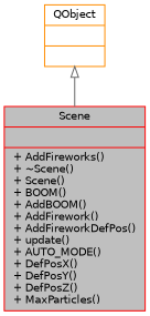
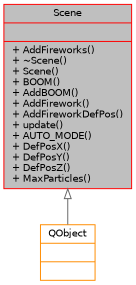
  digraph {
    node [fontname=Helvetica fontsize=10 shape=record style=filled]
    n1 [color=red fillcolor=grey75 fontcolor=black height=0.2 label="{Scene\n||+ AddFireworks()\l+ ~Scene()\l+ Scene()\l+ BOOM()\l+ AddBOOM()\l+ AddFirework()\l+ AddFireworkDefPos()\l+ update()\l+ AUTO_MODE()\l+ DefPosX()\l+ DefPosY()\l+ DefPosZ()\l+ MaxParticles()\l}" width=0.4]
    n2 [color=darkorange fillcolor=white height=0.2 label="{QObject\n||}" width=0.4]
-   n2 -> n1 [arrowtail=onormal color=gray40 dir=back fontname=Helvetica fontsize=10 labelfontname=Helvetica labelfontsize=10 style=solid]
+   n1 -> n2 [arrowtail=onormal color=gray40 dir=back fontname=Helvetica fontsize=10 labelfontname=Helvetica labelfontsize=10 style=solid]
  }
